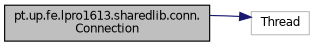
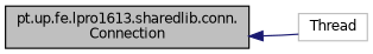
  digraph {
    rankdir=LR
    node [fontname=Helvetica fontsize=10 shape=record style=filled]
    n1 [color=black fillcolor=grey75 fontcolor=black height=0.2 label="pt.up.fe.lpro1613.sharedlib.conn.\lConnection" width=0.4]
    n2 [color=grey75 fillcolor=white height=0.2 label=Thread width=0.4]
-   n2 -> n1 [color=midnightblue dir=back fontname=Helvetica fontsize=10 labelfontname=Helvetica labelfontsize=10 style=solid]
+   n1 -> n2 [color=midnightblue dir=back fontname=Helvetica fontsize=10 labelfontname=Helvetica labelfontsize=10 style=solid]
  }
